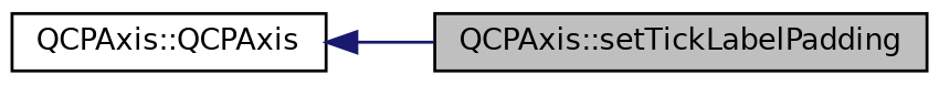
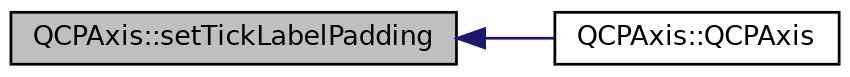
  digraph {
    rankdir=LR
    node [color=black fontname=Helvetica fontsize=10 shape=record style=filled]
    n1 [fillcolor=grey75 fontcolor=black height=0.2 label="QCPAxis::setTickLabelPadding" width=0.4]
    n2 [fillcolor=white height=0.2 label="QCPAxis::QCPAxis" width=0.4]
-   n2 -> n1 [color=midnightblue dir=back fontname=Helvetica fontsize=10 labelfontname=Helvetica labelfontsize=10 style=solid]
+   n1 -> n2 [color=midnightblue dir=back fontname=Helvetica fontsize=10 labelfontname=Helvetica labelfontsize=10 style=solid]
  }
